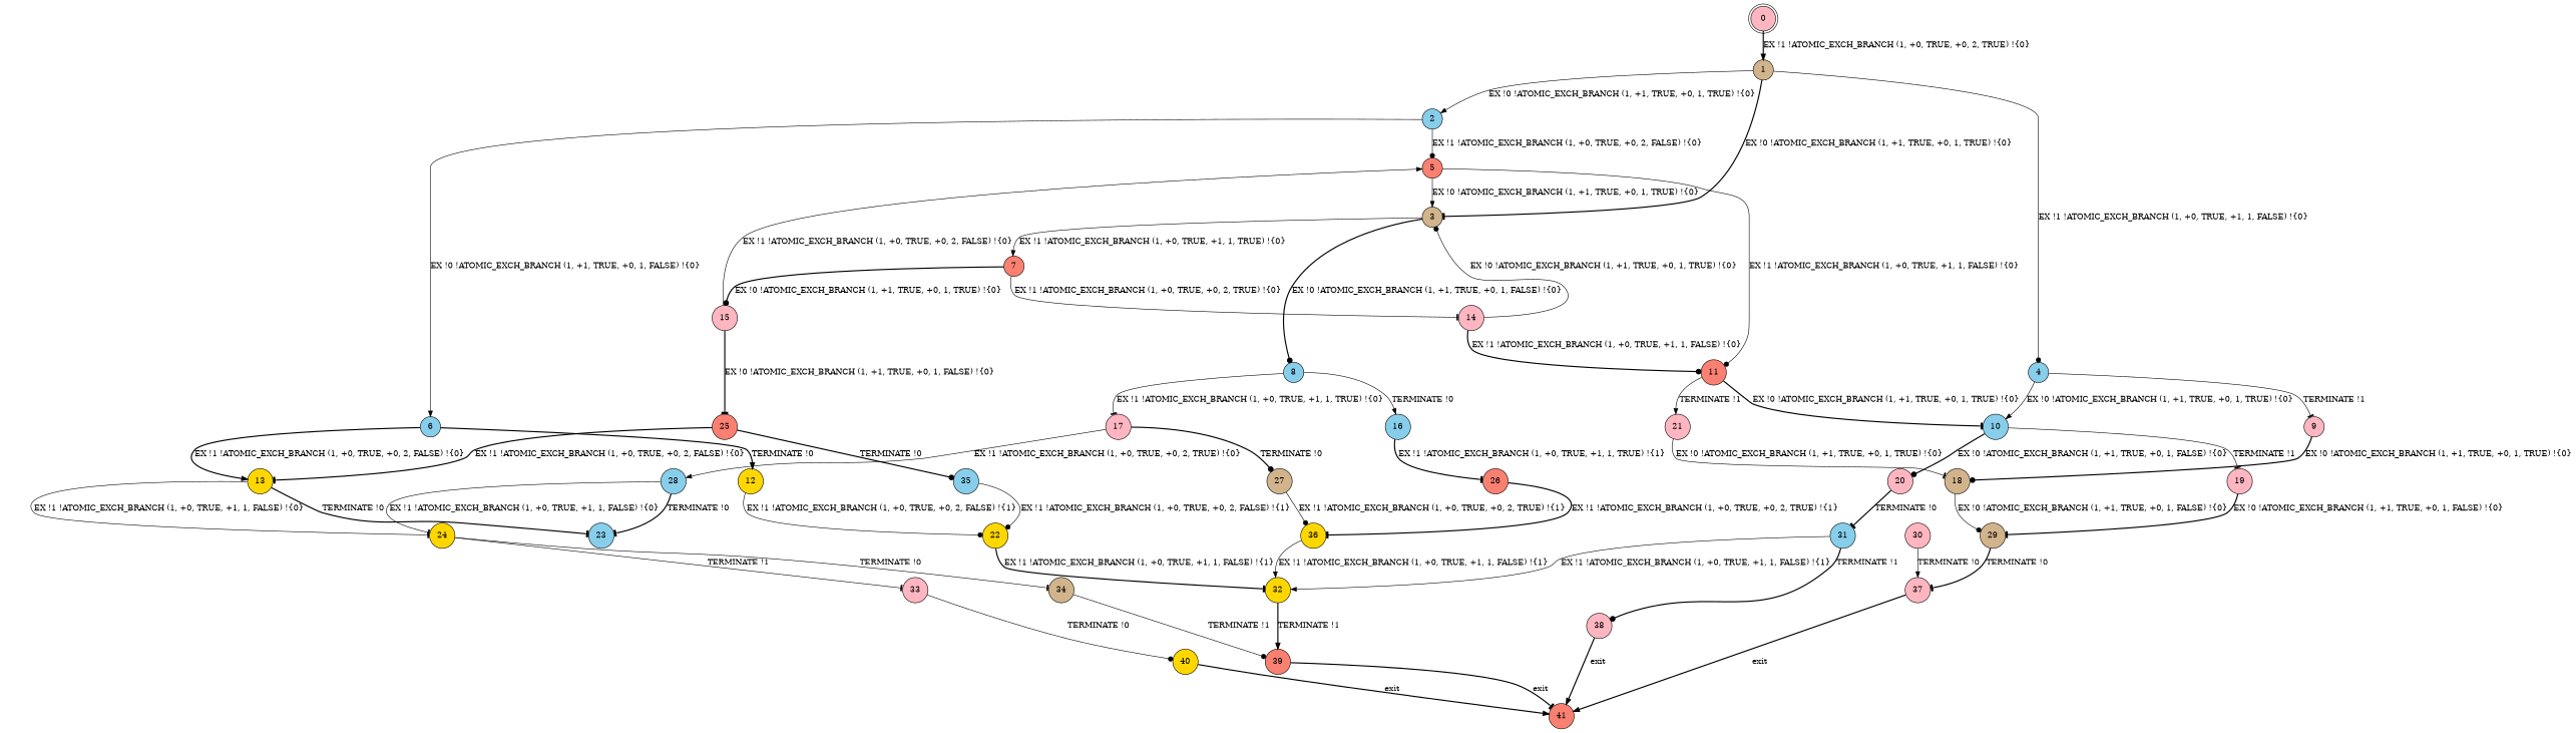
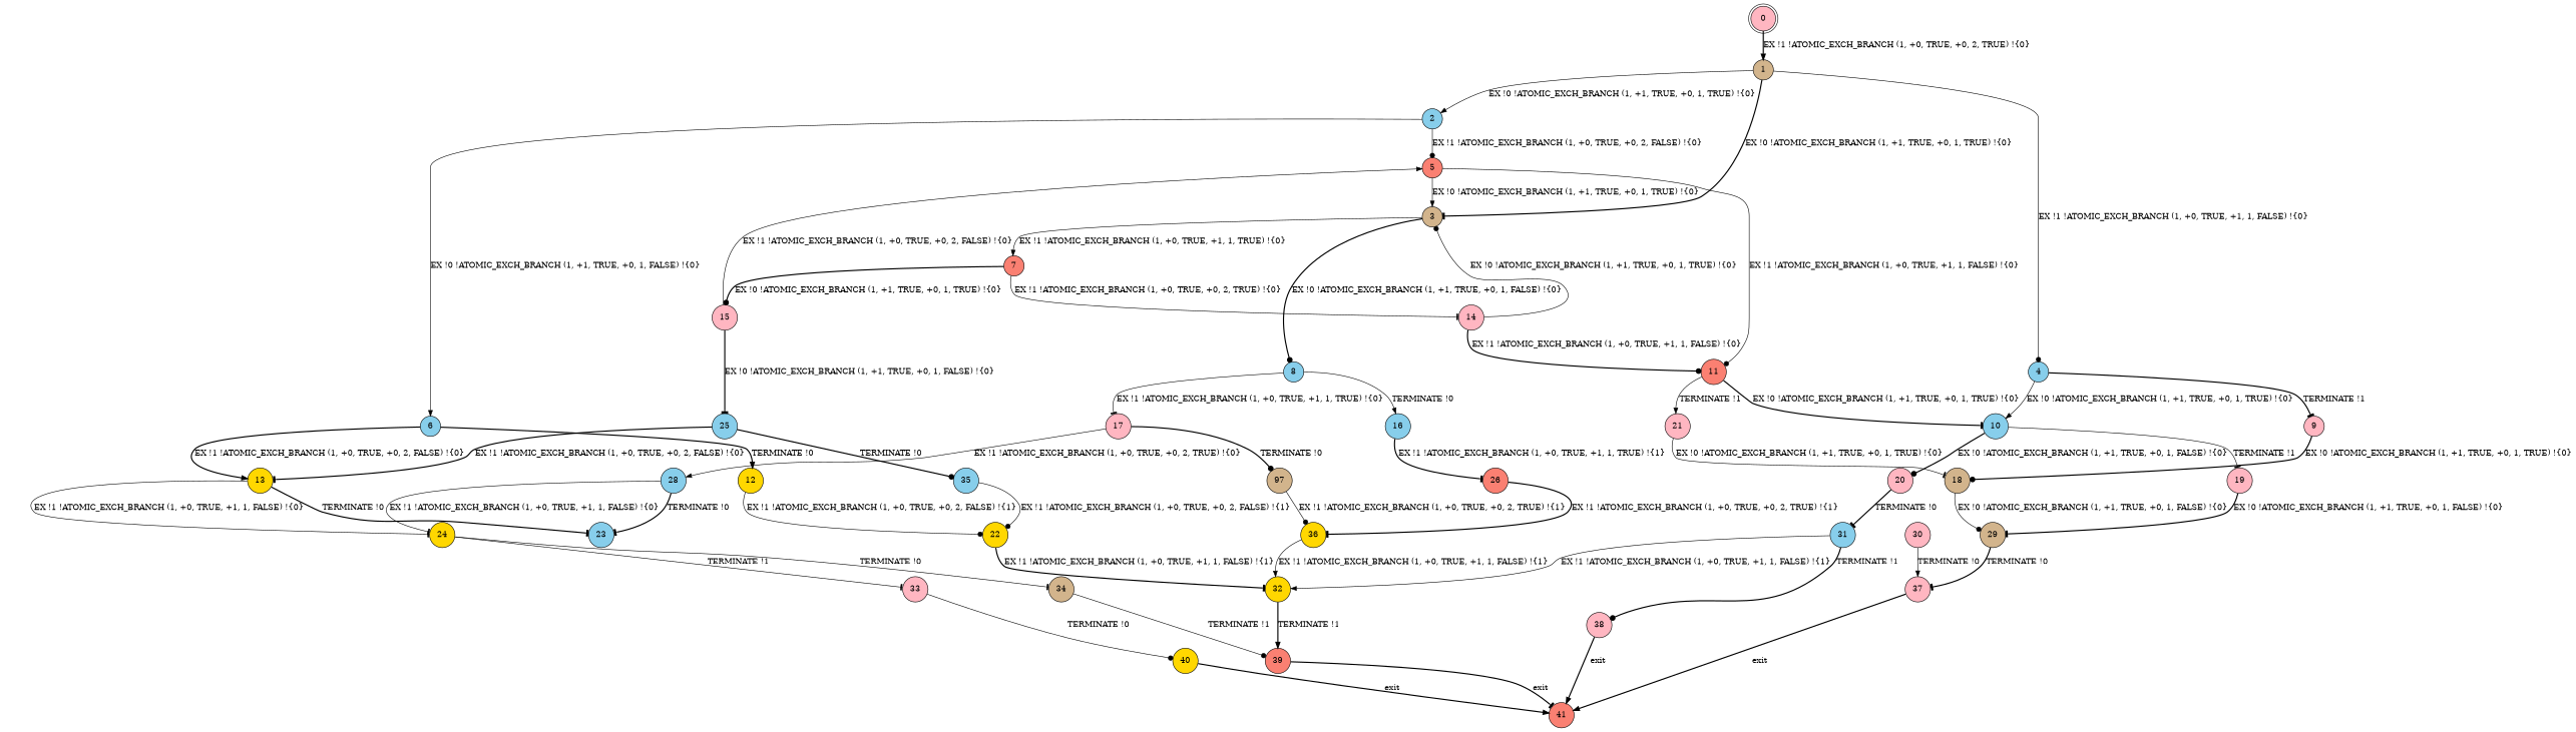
  digraph {
    node [fillcolor=lightpink shape=circle style=filled]
    edge [arrowhead=tee style=solid]
    0 [peripheries=2]
    1 [fillcolor=tan]
    2 [fillcolor=skyblue]
    3 [fillcolor=tan]
    4 [fillcolor=skyblue]
    5 [fillcolor=salmon]
    6 [fillcolor=skyblue]
    7 [fillcolor=salmon]
    8 [fillcolor=skyblue]
    9
    10 [fillcolor=skyblue]
    11 [fillcolor=salmon]
    12 [fillcolor=gold]
    13 [fillcolor=gold]
    14
    15
    16 [fillcolor=skyblue]
    17
    18 [fillcolor=tan]
    19
    20
    21
    22 [fillcolor=gold]
    23 [fillcolor=skyblue]
    24 [fillcolor=gold]
-   25 [fillcolor=salmon]
+   25 [fillcolor=skyblue]
    26 [fillcolor=salmon]
-   27 [fillcolor=tan]
+   27 [fillcolor=tan label=97]
    28 [fillcolor=skyblue]
    29 [fillcolor=tan]
    31 [fillcolor=skyblue]
    32 [fillcolor=gold]
    33
    34 [fillcolor=tan]
    35 [fillcolor=skyblue]
    36 [fillcolor=gold]
    37
    30
    38
    39 [fillcolor=salmon]
    40 [fillcolor=gold]
    41 [fillcolor=salmon]
    0 -> 1 [arrowhead=normal label="EX !1 !ATOMIC_EXCH_BRANCH (1, +0, TRUE, +0, 2, TRUE) !{0}" style=bold]
    1 -> 2 [arrowhead=normal label="EX !0 !ATOMIC_EXCH_BRANCH (1, +1, TRUE, +0, 1, TRUE) !{0}"]
    1 -> 3 [label="EX !0 !ATOMIC_EXCH_BRANCH (1, +1, TRUE, +0, 1, TRUE) !{0}" style=bold]
    1 -> 4 [arrowhead=dot label="EX !1 !ATOMIC_EXCH_BRANCH (1, +0, TRUE, +1, 1, FALSE) !{0}"]
    2 -> 5 [arrowhead=dot label="EX !1 !ATOMIC_EXCH_BRANCH (1, +0, TRUE, +0, 2, FALSE) !{0}"]
    2 -> 6 [arrowhead=normal label="EX !0 !ATOMIC_EXCH_BRANCH (1, +1, TRUE, +0, 1, FALSE) !{0}"]
    3 -> 7 [arrowhead=normal label="EX !1 !ATOMIC_EXCH_BRANCH (1, +0, TRUE, +1, 1, TRUE) !{0}"]
    3 -> 8 [arrowhead=dot label="EX !0 !ATOMIC_EXCH_BRANCH (1, +1, TRUE, +0, 1, FALSE) !{0}" style=bold]
-   4 -> 9 [label="TERMINATE !1"]
+   4 -> 9 [label="TERMINATE !1" style=bold]
    4 -> 10 [arrowhead=normal label="EX !0 !ATOMIC_EXCH_BRANCH (1, +1, TRUE, +0, 1, TRUE) !{0}"]
    5 -> 3 [arrowhead=normal label="EX !0 !ATOMIC_EXCH_BRANCH (1, +1, TRUE, +0, 1, TRUE) !{0}"]
    5 -> 11 [arrowhead=dot label="EX !1 !ATOMIC_EXCH_BRANCH (1, +0, TRUE, +1, 1, FALSE) !{0}"]
    6 -> 12 [arrowhead=normal label="TERMINATE !0" style=bold]
    6 -> 13 [arrowhead=normal label="EX !1 !ATOMIC_EXCH_BRANCH (1, +0, TRUE, +0, 2, FALSE) !{0}" style=bold]
    7 -> 14 [label="EX !1 !ATOMIC_EXCH_BRANCH (1, +0, TRUE, +0, 2, TRUE) !{0}"]
    7 -> 15 [arrowhead=dot label="EX !0 !ATOMIC_EXCH_BRANCH (1, +1, TRUE, +0, 1, TRUE) !{0}" style=bold]
    8 -> 16 [arrowhead=normal label="TERMINATE !0"]
    8 -> 17 [label="EX !1 !ATOMIC_EXCH_BRANCH (1, +0, TRUE, +1, 1, TRUE) !{0}"]
    9 -> 18 [arrowhead=dot label="EX !0 !ATOMIC_EXCH_BRANCH (1, +1, TRUE, +0, 1, TRUE) !{0}" style=bold]
    10 -> 19 [label="TERMINATE !1"]
    10 -> 20 [arrowhead=dot label="EX !0 !ATOMIC_EXCH_BRANCH (1, +1, TRUE, +0, 1, FALSE) !{0}" style=bold]
    11 -> 10 [label="EX !0 !ATOMIC_EXCH_BRANCH (1, +1, TRUE, +0, 1, TRUE) !{0}" style=bold]
    11 -> 21 [arrowhead=normal label="TERMINATE !1"]
    12 -> 22 [arrowhead=dot label="EX !1 !ATOMIC_EXCH_BRANCH (1, +0, TRUE, +0, 2, FALSE) !{1}"]
    13 -> 23 [label="TERMINATE !0" style=bold]
    13 -> 24 [label="EX !1 !ATOMIC_EXCH_BRANCH (1, +0, TRUE, +1, 1, FALSE) !{0}"]
    14 -> 3 [arrowhead=dot label="EX !0 !ATOMIC_EXCH_BRANCH (1, +1, TRUE, +0, 1, TRUE) !{0}"]
    14 -> 11 [arrowhead=dot label="EX !1 !ATOMIC_EXCH_BRANCH (1, +0, TRUE, +1, 1, FALSE) !{0}" style=bold]
    15 -> 5 [arrowhead=normal label="EX !1 !ATOMIC_EXCH_BRANCH (1, +0, TRUE, +0, 2, FALSE) !{0}"]
    15 -> 25 [label="EX !0 !ATOMIC_EXCH_BRANCH (1, +1, TRUE, +0, 1, FALSE) !{0}" style=bold]
    16 -> 26 [label="EX !1 !ATOMIC_EXCH_BRANCH (1, +0, TRUE, +1, 1, TRUE) !{1}" style=bold]
    17 -> 27 [arrowhead=dot label="TERMINATE !0" style=bold]
    17 -> 28 [arrowhead=normal label="EX !1 !ATOMIC_EXCH_BRANCH (1, +0, TRUE, +0, 2, TRUE) !{0}"]
    18 -> 29 [arrowhead=dot label="EX !0 !ATOMIC_EXCH_BRANCH (1, +1, TRUE, +0, 1, FALSE) !{0}"]
    19 -> 29 [label="EX !0 !ATOMIC_EXCH_BRANCH (1, +1, TRUE, +0, 1, FALSE) !{0}" style=bold]
    20 -> 31 [label="TERMINATE !0" style=bold]
    21 -> 18 [label="EX !0 !ATOMIC_EXCH_BRANCH (1, +1, TRUE, +0, 1, TRUE) !{0}"]
    22 -> 32 [label="EX !1 !ATOMIC_EXCH_BRANCH (1, +0, TRUE, +1, 1, FALSE) !{1}" style=bold]
    24 -> 33 [label="TERMINATE !1"]
    24 -> 34 [label="TERMINATE !0"]
    25 -> 13 [label="EX !1 !ATOMIC_EXCH_BRANCH (1, +0, TRUE, +0, 2, FALSE) !{0}" style=bold]
    25 -> 35 [arrowhead=dot label="TERMINATE !0" style=bold]
    26 -> 36 [label="EX !1 !ATOMIC_EXCH_BRANCH (1, +0, TRUE, +0, 2, TRUE) !{1}" style=bold]
    27 -> 36 [arrowhead=dot label="EX !1 !ATOMIC_EXCH_BRANCH (1, +0, TRUE, +0, 2, TRUE) !{1}"]
    28 -> 23 [label="TERMINATE !0" style=bold]
    28 -> 24 [label="EX !1 !ATOMIC_EXCH_BRANCH (1, +0, TRUE, +1, 1, FALSE) !{0}"]
    29 -> 37 [label="TERMINATE !0" style=bold]
    31 -> 32 [arrowhead=normal label="EX !1 !ATOMIC_EXCH_BRANCH (1, +0, TRUE, +1, 1, FALSE) !{1}"]
    31 -> 38 [arrowhead=dot label="TERMINATE !1" style=bold]
    32 -> 39 [arrowhead=normal label="TERMINATE !1" style=bold]
    33 -> 40 [arrowhead=dot label="TERMINATE !0"]
    34 -> 39 [arrowhead=dot label="TERMINATE !1"]
    35 -> 22 [arrowhead=dot label="EX !1 !ATOMIC_EXCH_BRANCH (1, +0, TRUE, +0, 2, FALSE) !{1}"]
    36 -> 32 [arrowhead=normal label="EX !1 !ATOMIC_EXCH_BRANCH (1, +0, TRUE, +1, 1, FALSE) !{1}"]
    37 -> 41 [arrowhead=normal label=exit style=bold]
    30 -> 37 [arrowhead=normal label="TERMINATE !0"]
    38 -> 41 [arrowhead=normal label=exit style=bold]
    39 -> 41 [label=exit style=bold]
    40 -> 41 [arrowhead=normal label=exit style=bold]
  }
